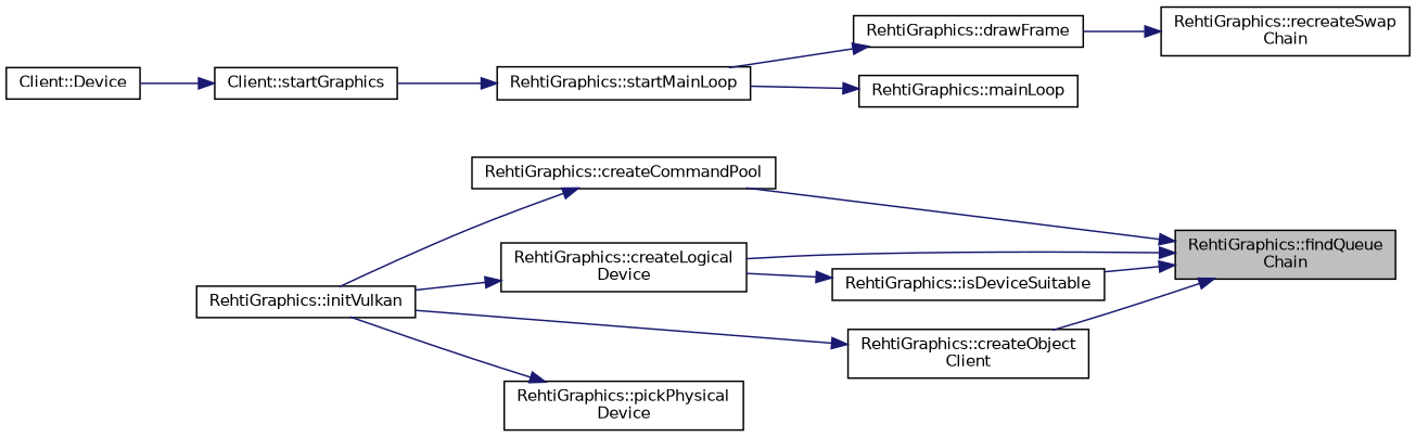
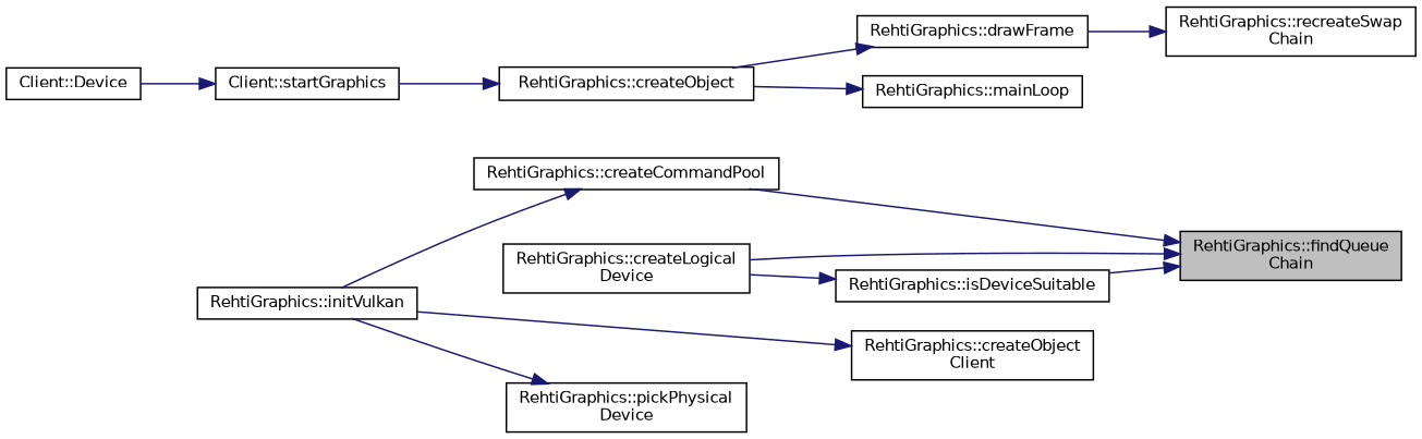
  digraph {
    rankdir=RL
    node [color=black fillcolor=white fontname=Helvetica fontsize=10 shape=record style=filled]
    edge [color=midnightblue dir=back fontname=Helvetica fontsize=10 labelfontname=Helvetica labelfontsize=10 style=solid]
    n1 [fillcolor=grey75 fontcolor=black height=0.2 label="RehtiGraphics::findQueue\lChain" width=0.4]
    n2 [height=0.2 label="RehtiGraphics::createCommandPool" width=0.4]
    n3 [height=0.2 label="RehtiGraphics::createLogical\lDevice" width=0.4]
    n4 [height=0.2 label="RehtiGraphics::createObject\lClient" width=0.4]
    n5 [height=0.2 label="RehtiGraphics::isDeviceSuitable" width=0.4]
    n6 [height=0.2 label="RehtiGraphics::initVulkan" width=0.4]
    n7 [height=0.2 label="RehtiGraphics::recreateSwap\lChain" width=0.4]
    n8 [height=0.2 label="RehtiGraphics::drawFrame" width=0.4]
-   n9 [height=0.2 label="RehtiGraphics::startMainLoop" width=0.4]
+   n9 [height=0.2 label="RehtiGraphics::createObject" width=0.4]
    n10 [height=0.2 label="RehtiGraphics::mainLoop" width=0.4]
    n11 [height=0.2 label="Client::startGraphics" width=0.4]
    n12 [height=0.2 label="Client::Device" width=0.4]
    n13 [height=0.2 label="RehtiGraphics::pickPhysical\lDevice" width=0.4]
    n1 -> n2
    n1 -> n3
-   n1 -> n4
    n1 -> n5
    n2 -> n6
-   n3 -> n6
    n4 -> n6
    n5 -> n3
    n7 -> n8
    n8 -> n9
    n9 -> n11
    n10 -> n9
    n11 -> n12
    n13 -> n6
  }
